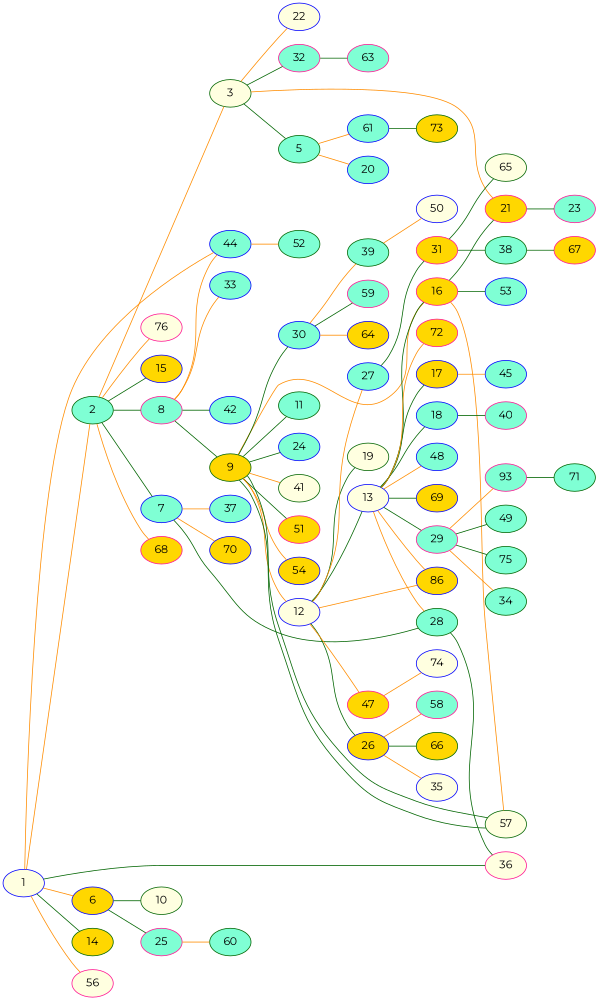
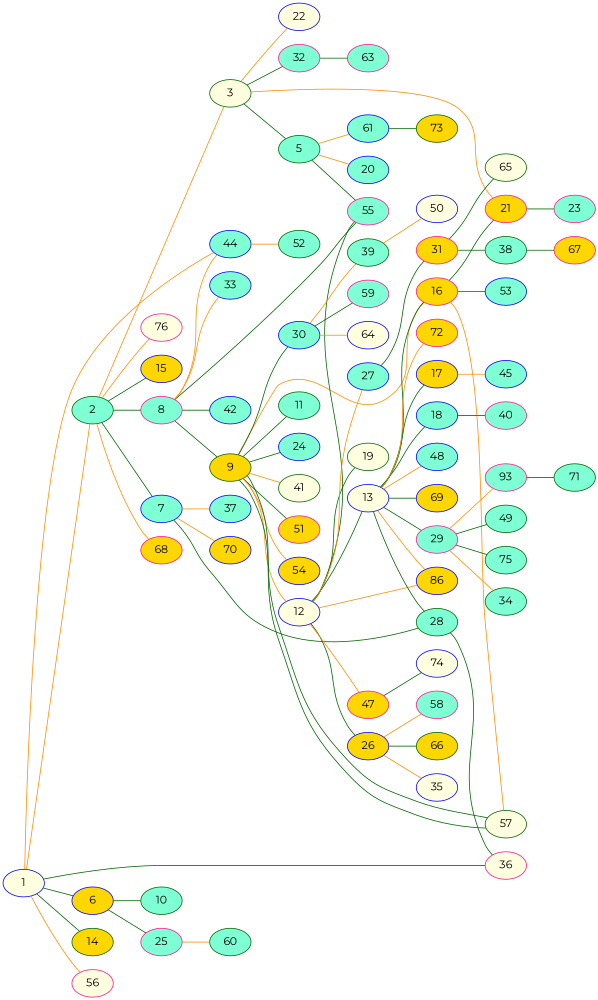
  graph {
    fontname=Montserrat
    rankdir=LR
    node [color=blue fillcolor=aquamarine fontname=Montserrat style=filled]
    edge [color=darkgreen fontname=Montserrat]
    1 [fillcolor=lightyellow]
    2 [color=darkgreen]
    6 [fillcolor=gold]
    14 [color=darkgreen fillcolor=gold]
    36 [color=deeppink fillcolor=lightyellow]
    44
    56 [color=deeppink fillcolor=lightyellow]
    3 [color=darkgreen fillcolor=lightyellow]
    7
    8 [color=deeppink]
    15 [fillcolor=gold]
    68 [color=deeppink fillcolor=gold]
    76 [color=deeppink fillcolor=lightyellow]
-   10 [color=darkgreen fillcolor=lightyellow]
+   10 [color=darkgreen]
    25 [color=deeppink]
    52 [color=darkgreen]
    5 [color=darkgreen]
    21 [color=deeppink fillcolor=gold]
    22 [fillcolor=lightyellow]
    32 [color=deeppink]
    28 [color=darkgreen]
    37
    70 [fillcolor=gold]
+   55 [color=deeppink]
    9 [color=darkgreen fillcolor=gold]
    33
    42
    20
    61
    23 [color=deeppink]
    63 [color=deeppink]
    73 [color=darkgreen fillcolor=gold]
    60 [color=darkgreen]
    11 [color=darkgreen]
    12 [fillcolor=lightyellow]
    16 [color=deeppink fillcolor=gold]
    24
    30
    41 [color=darkgreen fillcolor=lightyellow]
    51 [color=deeppink fillcolor=gold]
    54 [fillcolor=gold]
    57 [color=darkgreen fillcolor=lightyellow]
    13 [fillcolor=lightyellow]
    19 [color=darkgreen fillcolor=lightyellow]
    26 [fillcolor=gold]
    27
    n47 [fillcolor=gold label=86]
    47 [color=deeppink fillcolor=gold]
    53
    39 [color=darkgreen]
    59 [color=deeppink]
-   64 [fillcolor=gold]
+   64 [fillcolor=lightyellow]
    17 [fillcolor=gold]
    18
    29 [color=deeppink]
    48
    69 [fillcolor=gold]
    72 [color=deeppink fillcolor=gold]
    35 [fillcolor=lightyellow]
    58 [color=deeppink]
    66 [color=darkgreen fillcolor=gold]
    31 [color=deeppink fillcolor=gold]
    74 [fillcolor=lightyellow]
    45
    40 [color=deeppink]
    34 [color=darkgreen]
    n67 [color=deeppink label=93]
    49 [color=darkgreen]
    75 [color=darkgreen]
    38 [color=darkgreen]
    65 [color=darkgreen fillcolor=lightyellow]
    71 [color=darkgreen]
    50 [fillcolor=lightyellow]
    67 [color=deeppink fillcolor=gold]
    1 -- 2 [color=darkorange]
-   1 -- 6 [color=darkorange]
+   1 -- 6
    1 -- 14
    1 -- 36
    1 -- 44 [color=darkorange]
    1 -- 56 [color=darkorange]
    2 -- 3 [color=darkorange]
    2 -- 7
    2 -- 8
    2 -- 15
    2 -- 68 [color=darkorange]
    2 -- 76 [color=darkorange]
    6 -- 10
    6 -- 25
    44 -- 52 [color=darkorange]
    3 -- 5
    3 -- 21 [color=darkorange]
    3 -- 22 [color=darkorange]
    3 -- 32
    7 -- 28
    7 -- 37 [color=darkorange]
    7 -- 70 [color=darkorange]
    8 -- 44 [color=darkorange]
+   8 -- 55
    8 -- 9
    8 -- 33 [color=darkorange]
    8 -- 42
    25 -- 60 [color=darkorange]
+   5 -- 55
    5 -- 20 [color=darkorange]
    5 -- 61 [color=darkorange]
    21 -- 23
    32 -- 63
    28 -- 36
    9 -- 11
    9 -- 12 [color=darkorange]
    9 -- 16 [color=darkorange]
    9 -- 24
    9 -- 30
    9 -- 41 [color=darkorange]
    9 -- 51
    9 -- 54 [color=darkorange]
    9 -- 57
    9 -- 57
    61 -- 73
+   12 -- 55
    12 -- 13
    12 -- 19
    12 -- 26
    12 -- 27 [color=darkorange]
    12 -- n47 [color=darkorange]
    12 -- 47 [color=darkorange]
    16 -- 21
    16 -- 57 [color=darkorange]
    16 -- 53
    30 -- 39 [color=darkorange]
    30 -- 59
    30 -- 64 [color=darkorange]
-   13 -- 28 [color=darkorange]
+   13 -- 28
    13 -- 16
    13 -- n47 [color=darkorange]
    13 -- 17
    13 -- 18
    13 -- 29
    13 -- 48 [color=darkorange]
    13 -- 69
    13 -- 72 [color=darkorange]
    26 -- 35 [color=darkorange]
    26 -- 58 [color=darkorange]
    26 -- 66
    27 -- 31
-   47 -- 74 [color=darkorange]
+   47 -- 74
    39 -- 50 [color=darkorange]
    17 -- 45 [color=darkorange]
    18 -- 40
    29 -- 34 [color=darkorange]
    29 -- n67 [color=darkorange]
    29 -- 49
    29 -- 75
    31 -- 38
    31 -- 65
    n67 -- 71
    38 -- 67
  }
